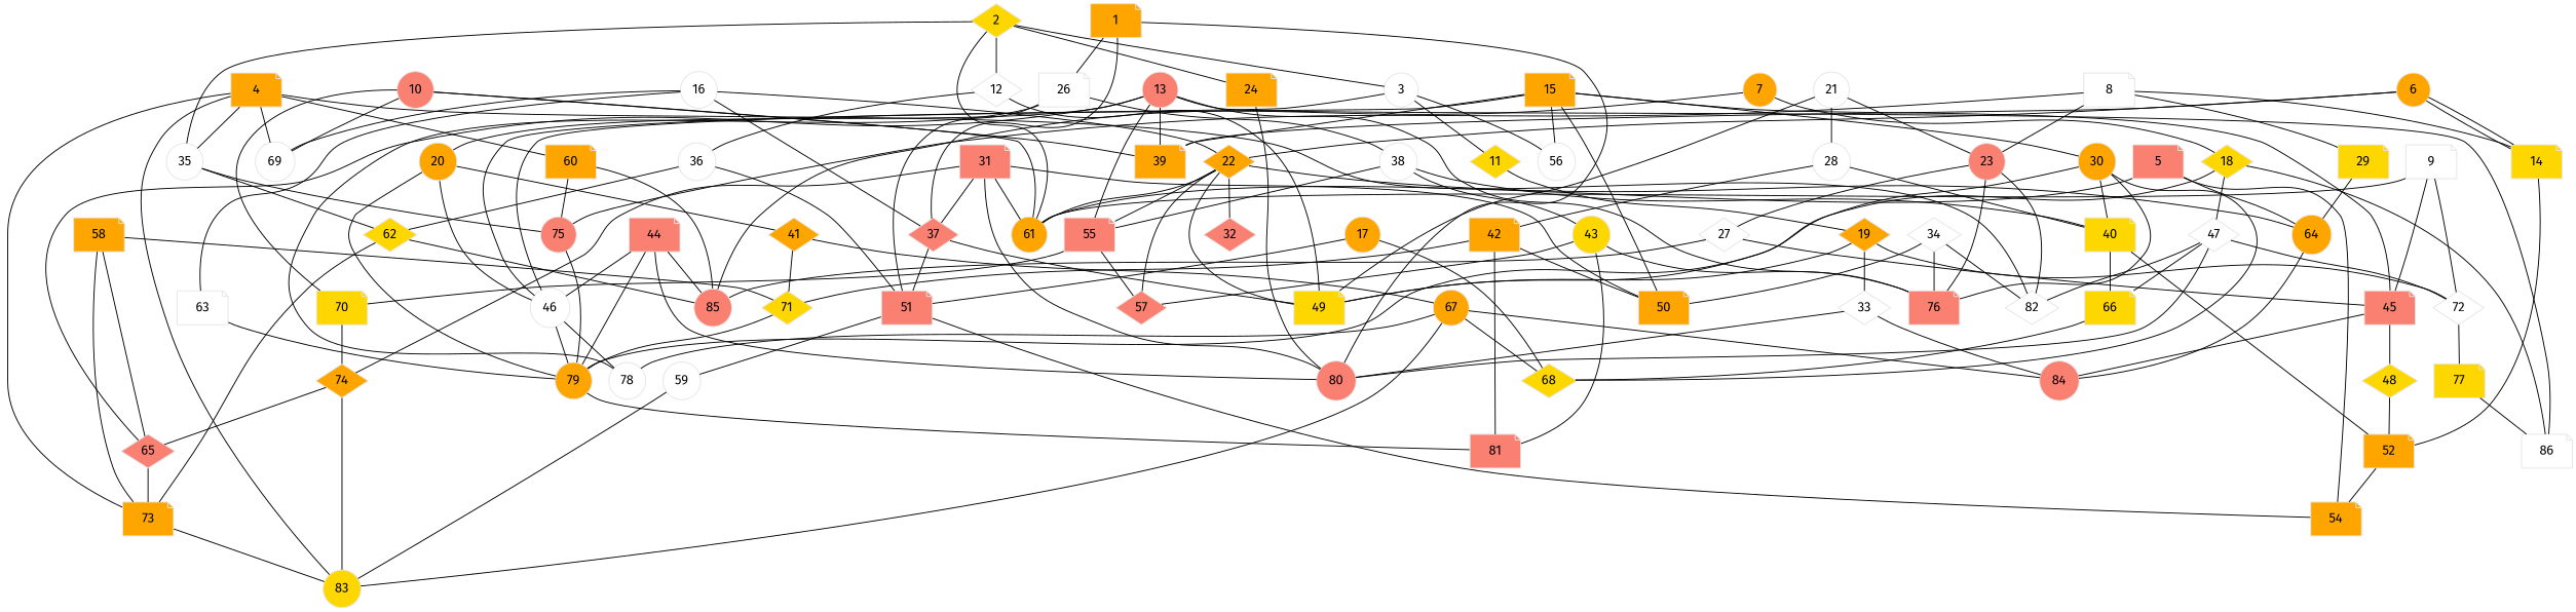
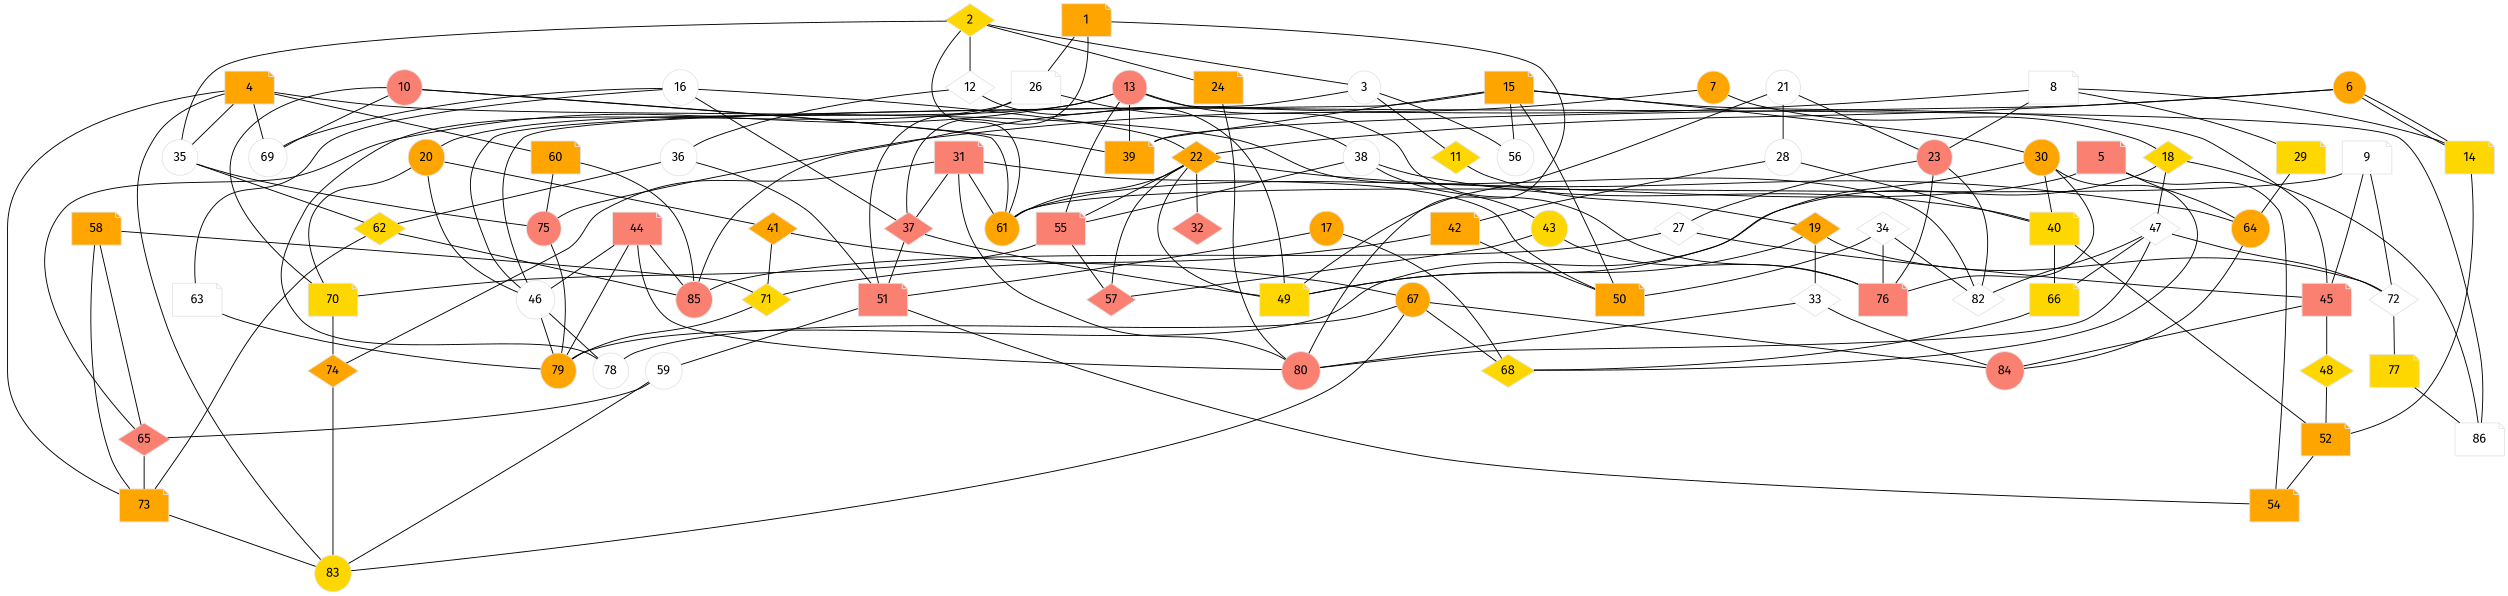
  graph {
    fontname="Fira Sans"
    node [color=gray90 fillcolor=orange fontname="Fira Sans" shape=note style=filled]
    edge [fontname="Fira Sans"]
    26 [fillcolor=white]
    1
    37 [fillcolor=salmon shape=diamond]
    80 [fillcolor=salmon shape=circle]
    51 [fillcolor=salmon]
    38 [fillcolor=white shape=circle]
    78 [fillcolor=white shape=circle]
    49 [fillcolor=gold]
    2 [fillcolor=gold shape=diamond]
    3 [fillcolor=white shape=circle]
    12 [fillcolor=white shape=diamond]
    24
    35 [fillcolor=white shape=circle]
    61 [shape=circle]
    11 [fillcolor=gold shape=diamond]
    46 [fillcolor=white shape=circle]
    56 [fillcolor=white shape=circle]
    36 [fillcolor=white shape=circle]
    75 [fillcolor=salmon shape=circle]
    62 [fillcolor=gold shape=diamond]
    19 [shape=diamond]
    79 [shape=circle]
    4
    60
    69 [fillcolor=white shape=circle]
    73
    82 [fillcolor=white shape=diamond]
    83 [fillcolor=gold shape=circle]
    85 [fillcolor=salmon shape=circle]
    5 [fillcolor=salmon]
    54
    64 [shape=circle]
    84 [fillcolor=salmon shape=circle]
    6 [shape=circle]
    14 [fillcolor=gold]
    22 [shape=diamond]
    39
    52
    55 [fillcolor=salmon]
    32 [fillcolor=salmon shape=diamond]
    57 [fillcolor=salmon shape=diamond]
    7 [shape=circle]
    18 [fillcolor=gold shape=diamond]
    86 [fillcolor=white]
    47 [fillcolor=white shape=diamond]
    8 [fillcolor=white]
    23 [fillcolor=salmon shape=circle]
    29 [fillcolor=gold]
    76 [fillcolor=salmon]
    27 [fillcolor=white shape=diamond]
    9 [fillcolor=white]
    45 [fillcolor=salmon]
    72 [fillcolor=white shape=diamond]
    48 [fillcolor=gold shape=diamond]
    77 [fillcolor=gold]
    10 [fillcolor=salmon shape=circle]
    70 [fillcolor=gold]
    74 [shape=diamond]
    33 [fillcolor=white shape=diamond]
    13 [fillcolor=salmon shape=circle]
    20 [shape=circle]
    65 [fillcolor=salmon shape=diamond]
    41 [shape=diamond]
    15
    30 [shape=circle]
    50
    68 [fillcolor=gold shape=diamond]
    40 [fillcolor=gold]
    16 [fillcolor=white shape=circle]
    63 [fillcolor=white]
    17 [shape=circle]
    59 [fillcolor=white shape=circle]
    66 [fillcolor=gold]
    67 [shape=circle]
    71 [fillcolor=gold shape=diamond]
    21 [fillcolor=white shape=circle]
    28 [fillcolor=white shape=circle]
    42
    43 [fillcolor=gold shape=circle]
-   81 [fillcolor=salmon]
    31 [fillcolor=salmon]
    34 [fillcolor=white shape=diamond]
    44 [fillcolor=salmon]
    58
    26 -- 51
    26 -- 38
    26 -- 78
    1 -- 26
    1 -- 37
    1 -- 80
    37 -- 51
    37 -- 49
    51 -- 54
    51 -- 59
    38 -- 55
    38 -- 40
    38 -- 43
    2 -- 3
    2 -- 12
    2 -- 24
    2 -- 35
    2 -- 61
    3 -- 11
    3 -- 46
    3 -- 56
    12 -- 49
    12 -- 36
    24 -- 80
    35 -- 75
    35 -- 62
    11 -- 19
    46 -- 78
    46 -- 79
    36 -- 51
    36 -- 62
    75 -- 79
    62 -- 73
    62 -- 85
    19 -- 49
    19 -- 72
    19 -- 33
-   79 -- 81
    4 -- 35
    4 -- 60
    4 -- 69
    4 -- 73
    4 -- 82
    4 -- 83
    60 -- 75
    60 -- 85
    73 -- 83
    5 -- 61
    5 -- 54
    5 -- 64
    64 -- 84
    6 -- 14
    6 -- 14
    6 -- 22
    6 -- 39
    14 -- 52
    22 -- 49
    22 -- 61
    22 -- 64
    22 -- 55
    22 -- 32
    22 -- 57
    52 -- 54
    55 -- 57
    55 -- 70
    7 -- 85
    7 -- 18
    18 -- 49
    18 -- 86
    18 -- 47
    47 -- 80
    47 -- 82
    47 -- 72
    47 -- 66
    8 -- 75
    8 -- 14
    8 -- 23
    8 -- 29
    23 -- 82
    23 -- 76
    23 -- 27
    29 -- 64
    27 -- 85
    27 -- 45
    9 -- 61
    9 -- 45
    9 -- 72
    45 -- 84
    45 -- 48
    72 -- 77
    48 -- 52
    77 -- 86
    10 -- 61
    10 -- 69
    10 -- 39
    10 -- 70
    70 -- 74
    74 -- 83
    33 -- 80
    33 -- 84
    13 -- 39
    13 -- 55
    13 -- 86
    13 -- 76
    13 -- 20
    13 -- 65
    20 -- 46
-   20 -- 79
+   20 -- 70
    20 -- 41
    65 -- 73
    41 -- 67
    41 -- 71
    15 -- 46
    15 -- 56
    15 -- 39
    15 -- 45
    15 -- 30
    15 -- 50
    30 -- 79
    30 -- 76
    30 -- 68
    30 -- 40
    40 -- 52
    40 -- 66
    16 -- 37
    16 -- 69
    16 -- 22
    16 -- 63
    63 -- 79
    17 -- 51
    17 -- 68
    59 -- 83
-   74 -- 65
+   59 -- 65
    66 -- 68
    67 -- 78
    67 -- 83
    67 -- 84
    67 -- 68
    71 -- 79
    21 -- 49
    21 -- 23
    21 -- 28
    28 -- 40
    28 -- 42
    42 -- 50
    42 -- 71
-   42 -- 81
    43 -- 57
    43 -- 76
-   43 -- 81
    31 -- 37
    31 -- 80
    31 -- 61
    31 -- 74
    31 -- 50
    34 -- 82
    34 -- 76
    34 -- 50
    44 -- 80
    44 -- 46
    44 -- 79
    44 -- 85
    58 -- 73
    58 -- 65
    58 -- 71
  }
